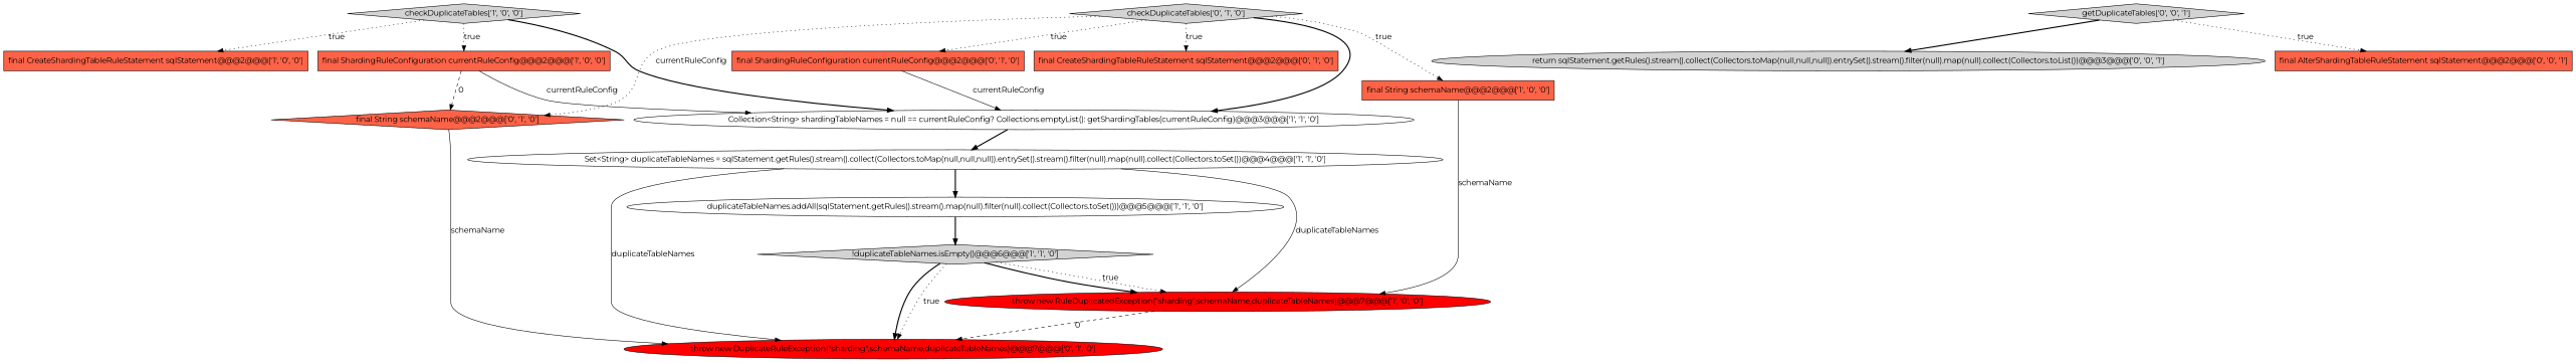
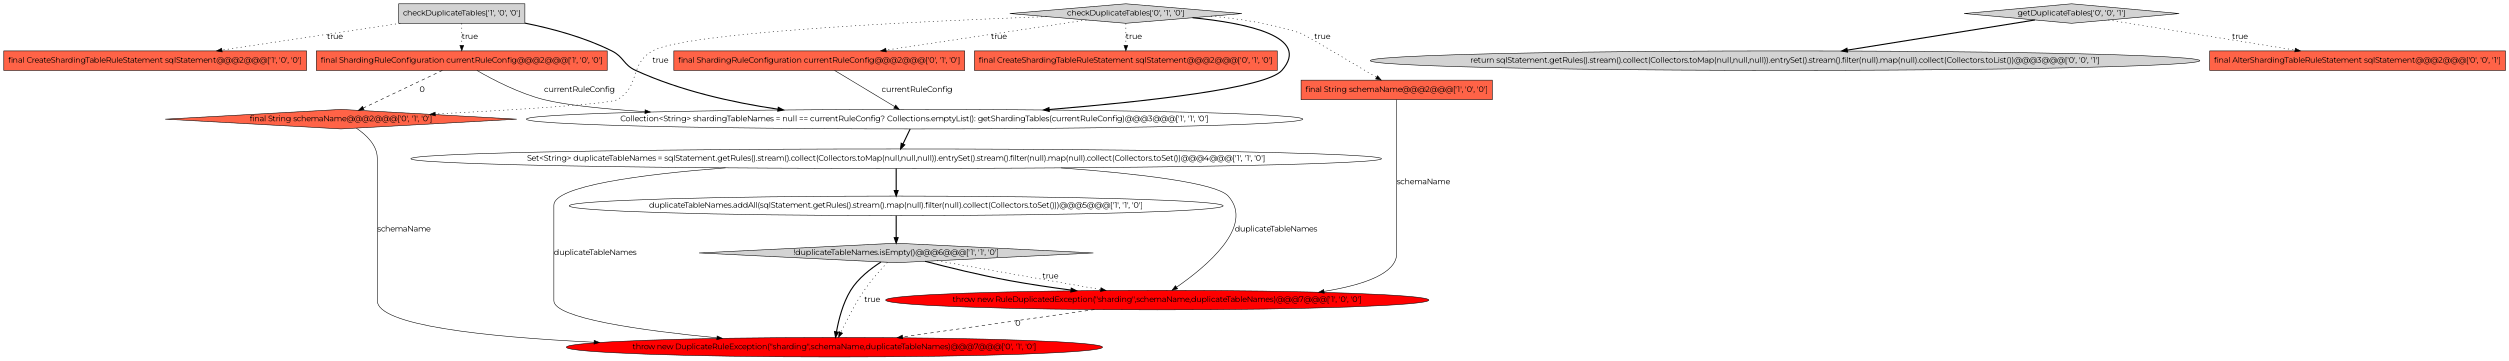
  digraph {
    fontname=Montserrat
    node [fillcolor=tomato fontname=Montserrat shape=box style=filled]
    edge [fontname=Montserrat style=dotted]
    n1 [label="final CreateShardingTableRuleStatement sqlStatement@@@2@@@['0', '1', '0']"]
    n2 [fillcolor=white label="duplicateTableNames.addAll(sqlStatement.getRules().stream().map(null).filter(null).collect(Collectors.toSet()))@@@5@@@['1', '1', '0']" shape=ellipse]
    n3 [fillcolor=lightgray label="!duplicateTableNames.isEmpty()@@@6@@@['1', '1', '0']" shape=diamond]
    n4 [fillcolor=red label="throw new RuleDuplicatedException(\"sharding\",schemaName,duplicateTableNames)@@@7@@@['1', '0', '0']" shape=ellipse]
    n5 [fillcolor=red label="throw new DuplicateRuleException(\"sharding\",schemaName,duplicateTableNames)@@@7@@@['0', '1', '0']" shape=ellipse]
-   n6 [fillcolor=lightgray label="checkDuplicateTables['1', '0', '0']" shape=diamond]
+   n6 [fillcolor=lightgray label="checkDuplicateTables['1', '0', '0']"]
    n7 [fillcolor=white label="Collection<String> shardingTableNames = null == currentRuleConfig? Collections.emptyList(): getShardingTables(currentRuleConfig)@@@3@@@['1', '1', '0']" shape=ellipse]
    n8 [label="final ShardingRuleConfiguration currentRuleConfig@@@2@@@['1', '0', '0']"]
    n9 [label="final CreateShardingTableRuleStatement sqlStatement@@@2@@@['1', '0', '0']"]
    n10 [fillcolor=white label="Set<String> duplicateTableNames = sqlStatement.getRules().stream().collect(Collectors.toMap(null,null,null)).entrySet().stream().filter(null).map(null).collect(Collectors.toSet())@@@4@@@['1', '1', '0']" shape=ellipse]
    n11 [label="final String schemaName@@@2@@@['0', '1', '0']" shape=diamond]
    n12 [label="final String schemaName@@@2@@@['1', '0', '0']"]
    n13 [fillcolor=lightgray label="getDuplicateTables['0', '0', '1']" shape=diamond]
    n14 [fillcolor=lightgray label="return sqlStatement.getRules().stream().collect(Collectors.toMap(null,null,null)).entrySet().stream().filter(null).map(null).collect(Collectors.toList())@@@3@@@['0', '0', '1']" shape=ellipse]
    n15 [label="final AlterShardingTableRuleStatement sqlStatement@@@2@@@['0', '0', '1']"]
    n16 [fillcolor=lightgray label="checkDuplicateTables['0', '1', '0']" shape=diamond]
    n17 [label="final ShardingRuleConfiguration currentRuleConfig@@@2@@@['0', '1', '0']"]
    n2 -> n3 [style=bold]
    n3 -> n4 [label=true]
    n3 -> n4 [style=bold]
    n3 -> n5 [label=true]
    n3 -> n5 [style=bold]
    n4 -> n5 [label=0 style=dashed]
    n6 -> n7 [style=bold]
    n6 -> n8 [label=true]
    n6 -> n9 [label=true]
    n7 -> n10 [style=bold]
    n8 -> n7 [label=currentRuleConfig style=solid]
    n8 -> n11 [label=0 style=dashed]
    n10 -> n2 [style=bold]
    n10 -> n4 [label=duplicateTableNames style=solid]
    n10 -> n5 [label=duplicateTableNames style=solid]
    n11 -> n5 [label=schemaName style=solid]
    n12 -> n4 [label=schemaName style=solid]
    n13 -> n14 [style=bold]
    n13 -> n15 [label=true]
    n16 -> n1 [label=true]
    n16 -> n7 [style=bold]
-   n16 -> n11 [label=currentRuleConfig]
+   n16 -> n11 [label=true]
    n16 -> n12 [label=true]
    n16 -> n17 [label=true]
    n17 -> n7 [label=currentRuleConfig style=solid]
  }
